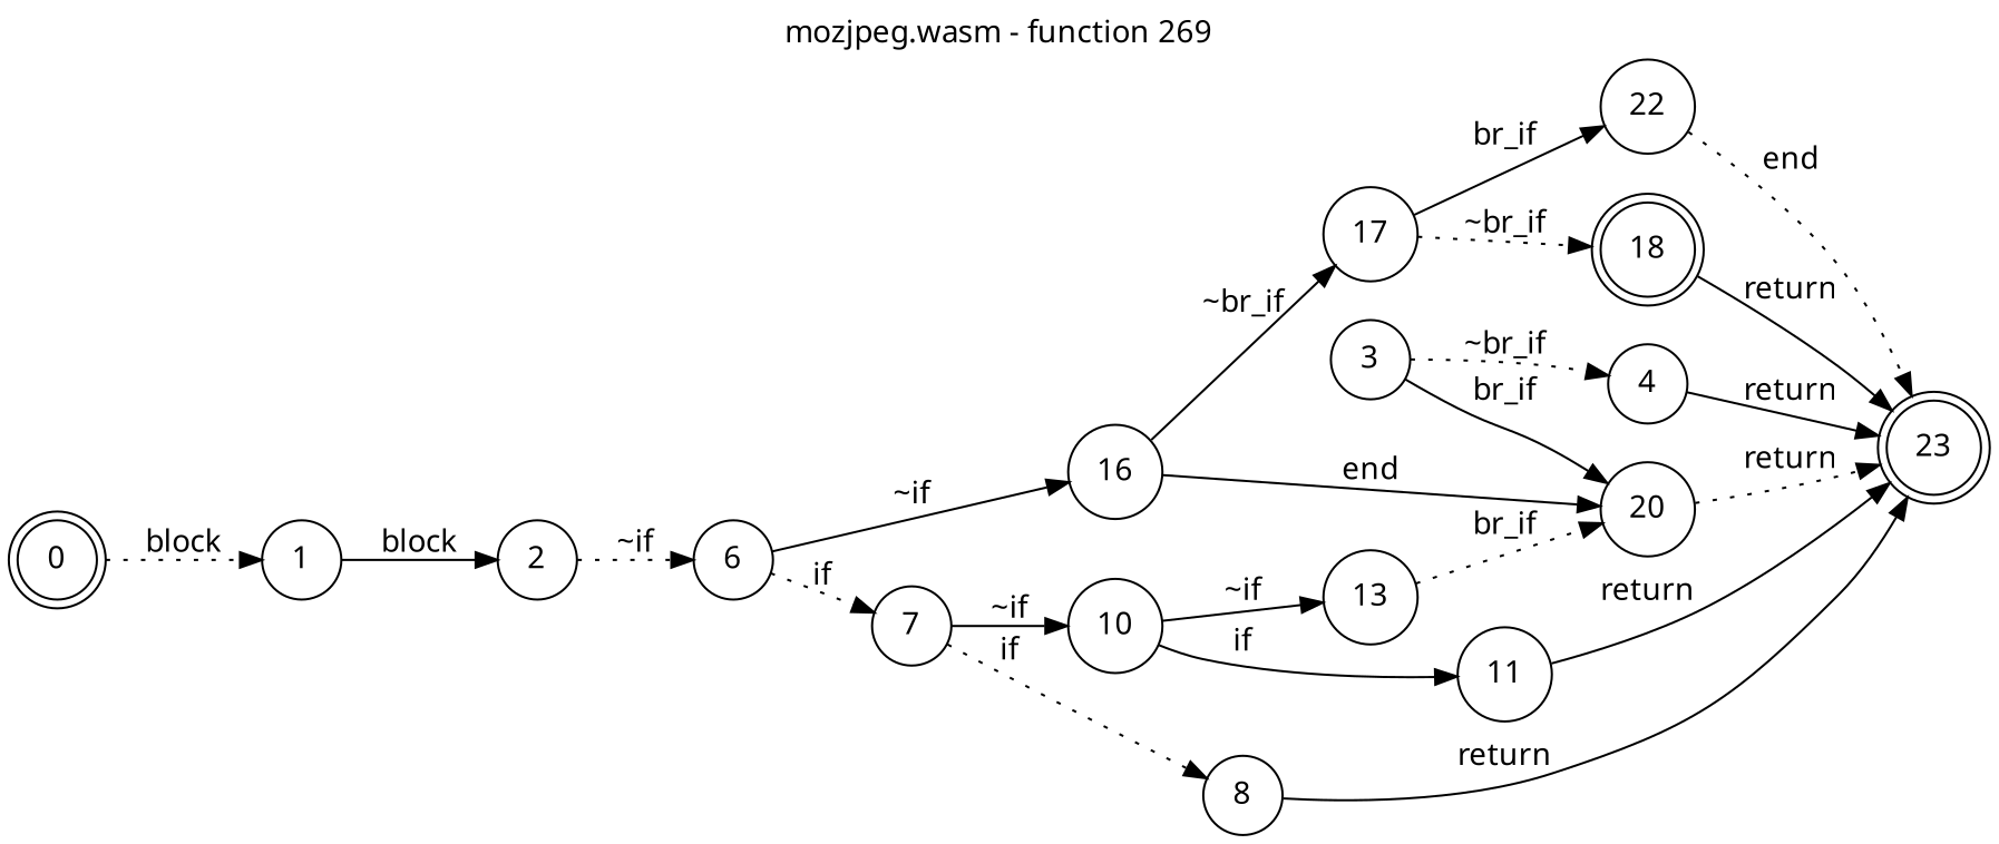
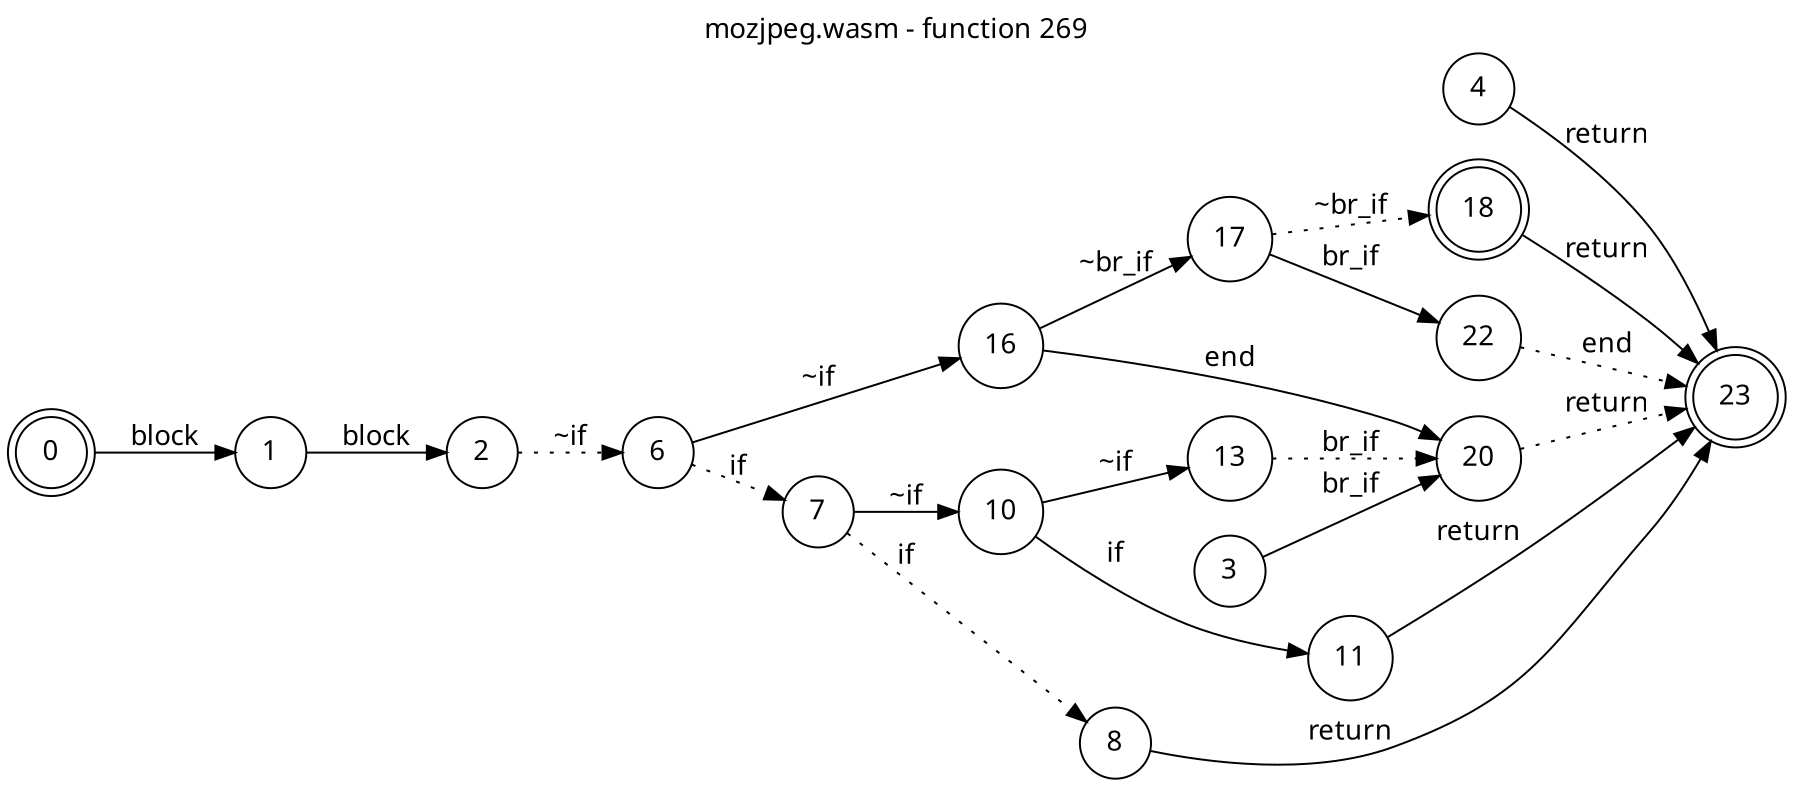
  digraph {
    fontname="Noto Sans"
    label="mozjpeg.wasm - function 269"
    labelfontcolor=black
    labelfontname=Helvetica
    labelfontsize=16
    labelloc=t
    rankdir=LR
    node [fontname="Noto Sans" shape=circle]
    edge [fontname="Noto Sans" style=solid]
    0 [shape=doublecircle]
    1
    2
    23 [shape=doublecircle]
    6
    3
    4
    20
    7
    16
    8
    10
    17
    11
    13
    22
    18 [shape=doublecircle]
-   0 -> 1 [label=block style=dotted]
+   0 -> 1 [label=block]
    1 -> 2 [label=block]
    2 -> 6 [label="~if" style=dotted]
    6 -> 7 [label=if style=dotted]
    6 -> 16 [label="~if"]
-   3 -> 4 [label="~br_if" style=dotted]
    3 -> 20 [label=br_if]
    4 -> 23 [label=return]
    20 -> 23 [label=return style=dotted]
    7 -> 8 [label=if style=dotted]
    7 -> 10 [label="~if"]
    16 -> 20 [label=end]
    16 -> 17 [label="~br_if"]
    8 -> 23 [label=return]
    10 -> 11 [label=if]
    10 -> 13 [label="~if"]
    17 -> 22 [label=br_if]
    17 -> 18 [label="~br_if" style=dotted]
    11 -> 23 [label=return]
    13 -> 20 [label=br_if style=dotted]
    22 -> 23 [label=end style=dotted]
    18 -> 23 [label=return]
  }
